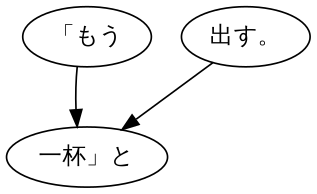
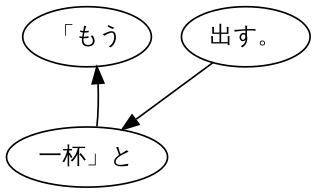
  digraph {
    fontname=Nunito
    node [fontname=Nunito]
    edge [fontname=Nunito]
    n1 [label="「もう"]
    n2 [label="一杯」と"]
    n3 [label="出す。"]
-   n1 -> n2
+   n2 -> n1
    n3 -> n2
  }
